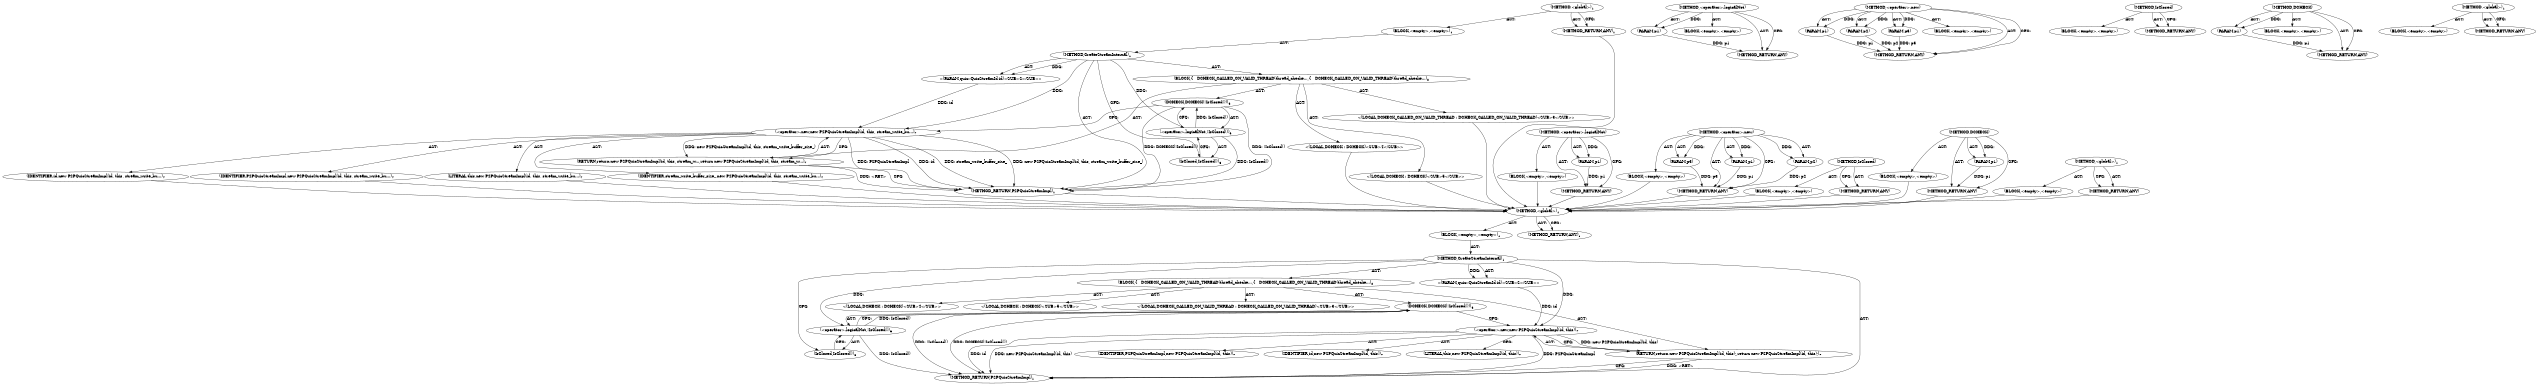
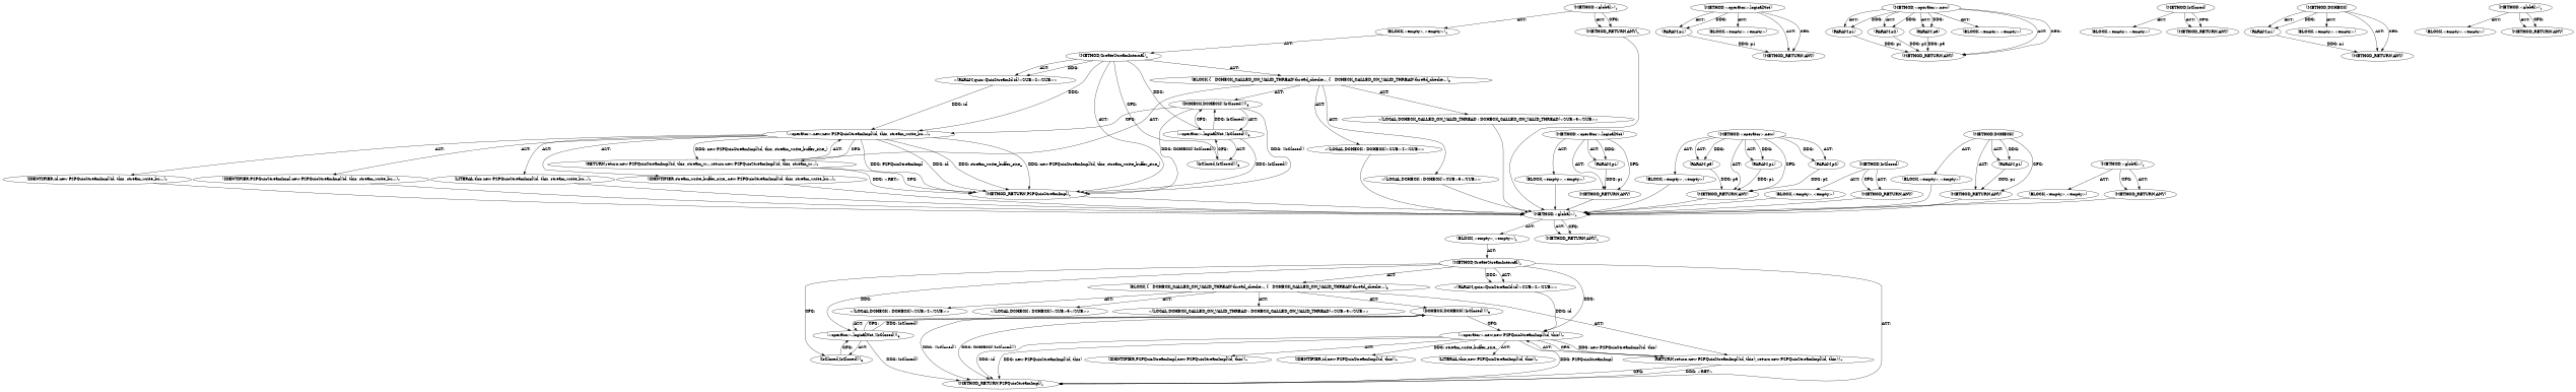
  digraph {
    n1 [label=<(METHOD,&lt;global&gt;)<SUB>1</SUB>>]
    n2 [label=<(BLOCK,&lt;empty&gt;,&lt;empty&gt;)<SUB>1</SUB>>]
    n3 [label=<(METHOD_RETURN,ANY)<SUB>1</SUB>>]
    n4 [label=<(METHOD,CreateStreamInternal)<SUB>1</SUB>>]
    n5 [label="<(PARAM,quic::QuicStreamId id)<SUB>2</SUB>>"]
    n6 [label=<(BLOCK,{   DCHECK_CALLED_ON_VALID_THREAD(thread_checke...,{   DCHECK_CALLED_ON_VALID_THREAD(thread_checke...)<SUB>2</SUB>>]
    n7 [label=<(&lt;operator&gt;.logicalNot,!IsClosed())<SUB>6</SUB>>]
    n8 [label=<(IsClosed,IsClosed())<SUB>6</SUB>>]
    n9 [label=<(&lt;operator&gt;.new,new P2PQuicStreamImpl(id, this))<SUB>7</SUB>>]
    n10 [label=<(METHOD_RETURN,P2PQuicStreamImpl)<SUB>1</SUB>>]
    n11 [label="<(LOCAL,DCHECK_CALLED_ON_VALID_THREAD : DCHECK_CALLED_ON_VALID_THREAD)<SUB>3</SUB>>"]
    n12 [label="<(LOCAL,DCHECK : DCHECK)<SUB>4</SUB>>"]
    n13 [label="<(LOCAL,DCHECK : DCHECK)<SUB>5</SUB>>"]
    n14 [label=<(DCHECK,DCHECK(!IsClosed()))<SUB>6</SUB>>]
    n15 [label=<(RETURN,return new P2PQuicStreamImpl(id, this);,return new P2PQuicStreamImpl(id, this);)<SUB>7</SUB>>]
    n16 [label=<(IDENTIFIER,P2PQuicStreamImpl,new P2PQuicStreamImpl(id, this))<SUB>7</SUB>>]
    n17 [label=<(IDENTIFIER,id,new P2PQuicStreamImpl(id, this))<SUB>7</SUB>>]
    n18 [label=<(LITERAL,this,new P2PQuicStreamImpl(id, this))<SUB>7</SUB>>]
    n19 [label=<(METHOD,&lt;operator&gt;.logicalNot)>]
    n20 [label=<(PARAM,p1)>]
    n21 [label=<(BLOCK,&lt;empty&gt;,&lt;empty&gt;)>]
    n22 [label=<(METHOD_RETURN,ANY)>]
    n23 [label=<(METHOD,&lt;operator&gt;.new)>]
    n24 [label=<(PARAM,p1)>]
    n25 [label=<(PARAM,p2)>]
    n26 [label=<(PARAM,p3)>]
    n27 [label=<(BLOCK,&lt;empty&gt;,&lt;empty&gt;)>]
    n28 [label=<(METHOD_RETURN,ANY)>]
    n29 [label=<(METHOD,IsClosed)>]
    n30 [label=<(BLOCK,&lt;empty&gt;,&lt;empty&gt;)>]
    n31 [label=<(METHOD_RETURN,ANY)>]
    n32 [label=<(METHOD,DCHECK)>]
    n33 [label=<(PARAM,p1)>]
    n34 [label=<(BLOCK,&lt;empty&gt;,&lt;empty&gt;)>]
    n35 [label=<(METHOD_RETURN,ANY)>]
    n36 [label=<(METHOD,&lt;global&gt;)<SUB>1</SUB>>]
    n37 [label=<(BLOCK,&lt;empty&gt;,&lt;empty&gt;)>]
    n38 [label=<(METHOD_RETURN,ANY)>]
    n39 [label=<(METHOD,&lt;global&gt;)<SUB>1</SUB>>]
    n40 [label=<(BLOCK,&lt;empty&gt;,&lt;empty&gt;)<SUB>1</SUB>>]
    n41 [label=<(METHOD_RETURN,ANY)<SUB>1</SUB>>]
    n42 [label=<(METHOD,CreateStreamInternal)<SUB>1</SUB>>]
    n43 [label="<(PARAM,quic::QuicStreamId id)<SUB>2</SUB>>"]
    n44 [label=<(BLOCK,{   DCHECK_CALLED_ON_VALID_THREAD(thread_checke...,{   DCHECK_CALLED_ON_VALID_THREAD(thread_checke...)<SUB>2</SUB>>]
    n45 [label=<(&lt;operator&gt;.logicalNot,!IsClosed())<SUB>6</SUB>>]
    n46 [label=<(IsClosed,IsClosed())<SUB>6</SUB>>]
    n47 [label=<(&lt;operator&gt;.new,new P2PQuicStreamImpl(id, this, stream_write_bu...)<SUB>7</SUB>>]
    n48 [label=<(METHOD_RETURN,P2PQuicStreamImpl)<SUB>1</SUB>>]
    n49 [label="<(LOCAL,DCHECK_CALLED_ON_VALID_THREAD : DCHECK_CALLED_ON_VALID_THREAD)<SUB>3</SUB>>"]
    n50 [label="<(LOCAL,DCHECK : DCHECK)<SUB>4</SUB>>"]
    n51 [label="<(LOCAL,DCHECK : DCHECK)<SUB>5</SUB>>"]
    n52 [label=<(DCHECK,DCHECK(!IsClosed()))<SUB>6</SUB>>]
    n53 [label=<(RETURN,return new P2PQuicStreamImpl(id, this, stream_w...,return new P2PQuicStreamImpl(id, this, stream_w...)<SUB>7</SUB>>]
    n54 [label=<(IDENTIFIER,P2PQuicStreamImpl,new P2PQuicStreamImpl(id, this, stream_write_bu...)<SUB>7</SUB>>]
    n55 [label=<(IDENTIFIER,id,new P2PQuicStreamImpl(id, this, stream_write_bu...)<SUB>7</SUB>>]
    n56 [label=<(LITERAL,this,new P2PQuicStreamImpl(id, this, stream_write_bu...)<SUB>7</SUB>>]
    n57 [label=<(IDENTIFIER,stream_write_buffer_size_,new P2PQuicStreamImpl(id, this, stream_write_bu...)<SUB>7</SUB>>]
    n58 [label=<(METHOD,&lt;operator&gt;.logicalNot)>]
    n59 [label=<(PARAM,p1)>]
    n60 [label=<(BLOCK,&lt;empty&gt;,&lt;empty&gt;)>]
    n61 [label=<(METHOD_RETURN,ANY)>]
    n62 [label=<(METHOD,&lt;operator&gt;.new)>]
    n63 [label=<(PARAM,p1)>]
    n64 [label=<(PARAM,p2)>]
    n65 [label=<(PARAM,p3)>]
    n66 [label=<(BLOCK,&lt;empty&gt;,&lt;empty&gt;)>]
    n67 [label=<(METHOD_RETURN,ANY)>]
    n68 [label=<(METHOD,IsClosed)>]
    n69 [label=<(BLOCK,&lt;empty&gt;,&lt;empty&gt;)>]
    n70 [label=<(METHOD_RETURN,ANY)>]
    n71 [label=<(METHOD,DCHECK)>]
    n72 [label=<(PARAM,p1)>]
    n73 [label=<(BLOCK,&lt;empty&gt;,&lt;empty&gt;)>]
    n74 [label=<(METHOD_RETURN,ANY)>]
    n75 [label=<(METHOD,&lt;global&gt;)<SUB>1</SUB>>]
    n76 [label=<(BLOCK,&lt;empty&gt;,&lt;empty&gt;)>]
    n77 [label=<(METHOD_RETURN,ANY)>]
    n1 -> n2 [label="AST: "]
    n1 -> n3 [label="AST: "]
    n1 -> n3 [label="CFG: "]
    n2 -> n4 [label="AST: "]
    n4 -> n5 [label="AST: "]
    n4 -> n5 [label="DDG: "]
    n4 -> n6 [label="AST: "]
    n4 -> n7 [label="DDG: "]
    n4 -> n8 [label="CFG: "]
    n4 -> n9 [label="DDG: "]
    n4 -> n10 [label="AST: "]
    n5 -> n9 [label="DDG: id"]
    n6 -> n11 [label="AST: "]
    n6 -> n12 [label="AST: "]
    n6 -> n13 [label="AST: "]
    n6 -> n14 [label="AST: "]
    n6 -> n15 [label="AST: "]
    n7 -> n8 [label="AST: "]
    n7 -> n10 [label="DDG: IsClosed()"]
    n7 -> n14 [label="CFG: "]
    n7 -> n14 [label="DDG: IsClosed()"]
    n8 -> n7 [label="CFG: "]
    n9 -> n10 [label="DDG: P2PQuicStreamImpl"]
    n9 -> n10 [label="DDG: id"]
    n9 -> n10 [label="DDG: new P2PQuicStreamImpl(id, this)"]
    n9 -> n15 [label="CFG: "]
    n9 -> n15 [label="DDG: new P2PQuicStreamImpl(id, this)"]
    n9 -> n16 [label="AST: "]
-   n9 -> n17 [label="AST: "]
-   n9 -> n18 [label="CFG: "]
+   n9 -> n17 [label="DDG: stream_write_buffer_size_"]
+   n9 -> n18 [label="AST: "]
    n14 -> n7 [label="AST: "]
    n14 -> n9 [label="CFG: "]
    n14 -> n10 [label="DDG: !IsClosed()"]
    n14 -> n10 [label="DDG: DCHECK(!IsClosed())"]
    n15 -> n9 [label="AST: "]
    n15 -> n10 [label="CFG: "]
    n15 -> n10 [label="DDG: &lt;RET&gt;"]
    n19 -> n20 [label="AST: "]
    n19 -> n20 [label="DDG: "]
    n19 -> n21 [label="AST: "]
    n19 -> n22 [label="AST: "]
    n19 -> n22 [label="CFG: "]
    n20 -> n22 [label="DDG: p1"]
    n23 -> n24 [label="AST: "]
    n23 -> n24 [label="DDG: "]
    n23 -> n25 [label="AST: "]
    n23 -> n25 [label="DDG: "]
    n23 -> n26 [label="AST: "]
    n23 -> n26 [label="DDG: "]
    n23 -> n27 [label="AST: "]
    n23 -> n28 [label="AST: "]
    n23 -> n28 [label="CFG: "]
    n24 -> n28 [label="DDG: p1"]
    n25 -> n28 [label="DDG: p2"]
    n26 -> n28 [label="DDG: p3"]
    n29 -> n30 [label="AST: "]
    n29 -> n31 [label="AST: "]
    n29 -> n31 [label="CFG: "]
    n32 -> n33 [label="AST: "]
    n32 -> n33 [label="DDG: "]
    n32 -> n34 [label="AST: "]
    n32 -> n35 [label="AST: "]
    n32 -> n35 [label="CFG: "]
    n33 -> n35 [label="DDG: p1"]
    n36 -> n37 [label="AST: "]
    n36 -> n38 [label="AST: "]
    n36 -> n38 [label="CFG: "]
    n39 -> n40 [label="AST: "]
    n39 -> n41 [label="AST: "]
    n39 -> n41 [label="CFG: "]
    n40 -> n42 [label="AST: "]
    n41 -> n1
    n42 -> n43 [label="AST: "]
    n42 -> n43 [label="DDG: "]
    n42 -> n44 [label="AST: "]
    n42 -> n45 [label="DDG: "]
    n42 -> n46 [label="CFG: "]
    n42 -> n47 [label="DDG: "]
    n42 -> n48 [label="AST: "]
    n43 -> n47 [label="DDG: id"]
    n44 -> n49 [label="AST: "]
    n44 -> n50 [label="AST: "]
    n44 -> n51 [label="AST: "]
    n44 -> n52 [label="AST: "]
    n44 -> n53 [label="AST: "]
    n45 -> n46 [label="AST: "]
    n45 -> n48 [label="DDG: IsClosed()"]
    n45 -> n52 [label="CFG: "]
    n45 -> n52 [label="DDG: IsClosed()"]
    n46 -> n45 [label="CFG: "]
    n47 -> n48 [label="DDG: P2PQuicStreamImpl"]
    n47 -> n48 [label="DDG: id"]
    n47 -> n48 [label="DDG: stream_write_buffer_size_"]
    n47 -> n48 [label="DDG: new P2PQuicStreamImpl(id, this, stream_write_buffer_size_)"]
    n47 -> n53 [label="CFG: "]
    n47 -> n53 [label="DDG: new P2PQuicStreamImpl(id, this, stream_write_buffer_size_)"]
    n47 -> n54 [label="AST: "]
    n47 -> n55 [label="AST: "]
    n47 -> n56 [label="AST: "]
    n47 -> n57 [label="AST: "]
    n48 -> n1
    n49 -> n1
    n50 -> n1
    n51 -> n1
    n52 -> n45 [label="AST: "]
    n52 -> n47 [label="CFG: "]
    n52 -> n48 [label="DDG: !IsClosed()"]
    n52 -> n48 [label="DDG: DCHECK(!IsClosed())"]
    n53 -> n47 [label="AST: "]
    n53 -> n48 [label="CFG: "]
    n53 -> n48 [label="DDG: &lt;RET&gt;"]
    n54 -> n1
    n55 -> n1
    n56 -> n1
    n57 -> n1
    n58 -> n59 [label="AST: "]
    n58 -> n59 [label="DDG: "]
    n58 -> n60 [label="AST: "]
    n58 -> n61 [label="AST: "]
    n58 -> n61 [label="CFG: "]
    n59 -> n61 [label="DDG: p1"]
    n60 -> n1
    n61 -> n1
    n62 -> n63 [label="AST: "]
    n62 -> n63 [label="DDG: "]
    n62 -> n64 [label="AST: "]
    n62 -> n64 [label="DDG: "]
    n62 -> n65 [label="AST: "]
    n62 -> n65 [label="DDG: "]
    n62 -> n66 [label="AST: "]
    n62 -> n67 [label="AST: "]
    n62 -> n67 [label="CFG: "]
    n63 -> n67 [label="DDG: p1"]
    n64 -> n67 [label="DDG: p2"]
    n65 -> n67 [label="DDG: p3"]
    n66 -> n1
    n67 -> n1
    n68 -> n69 [label="AST: "]
    n68 -> n70 [label="AST: "]
    n68 -> n70 [label="CFG: "]
    n69 -> n1
    n70 -> n1
    n71 -> n72 [label="AST: "]
    n71 -> n72 [label="DDG: "]
    n71 -> n73 [label="AST: "]
    n71 -> n74 [label="AST: "]
    n71 -> n74 [label="CFG: "]
    n72 -> n74 [label="DDG: p1"]
    n73 -> n1
    n74 -> n1
    n75 -> n76 [label="AST: "]
    n75 -> n77 [label="AST: "]
    n75 -> n77 [label="CFG: "]
    n76 -> n1
    n77 -> n1
  }
